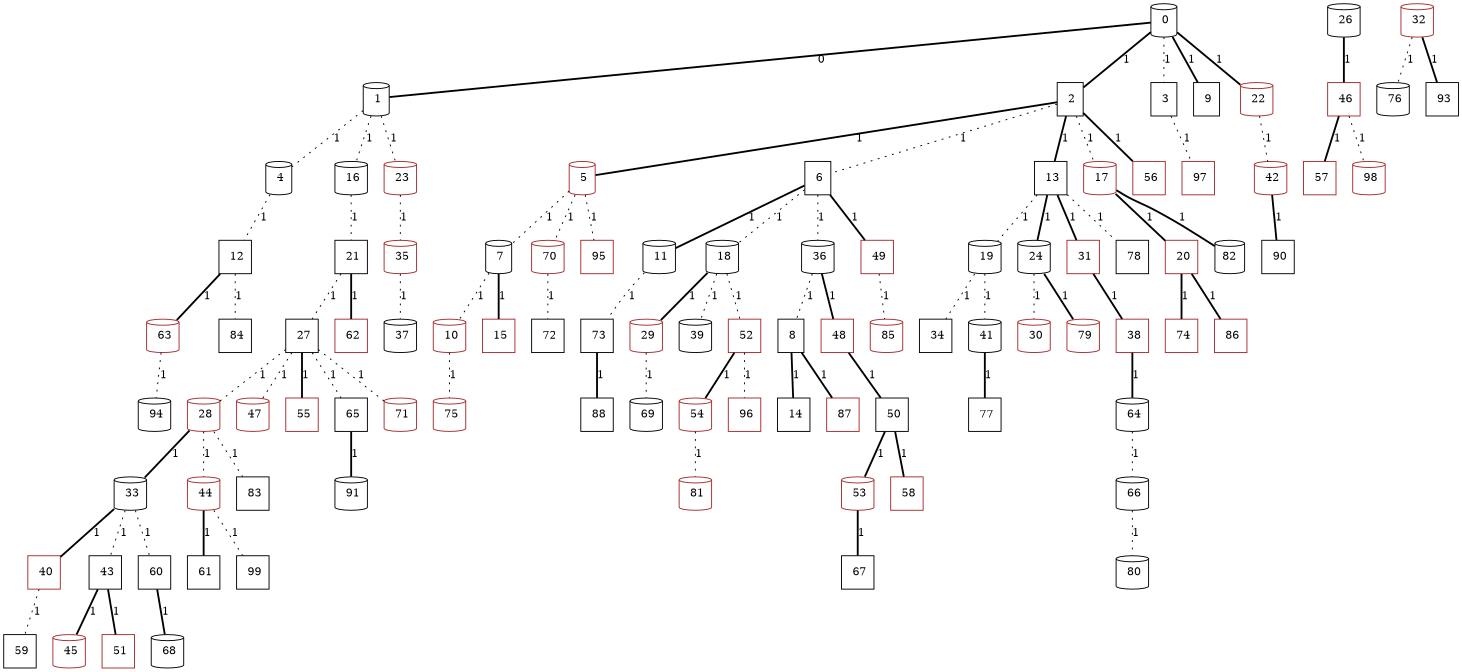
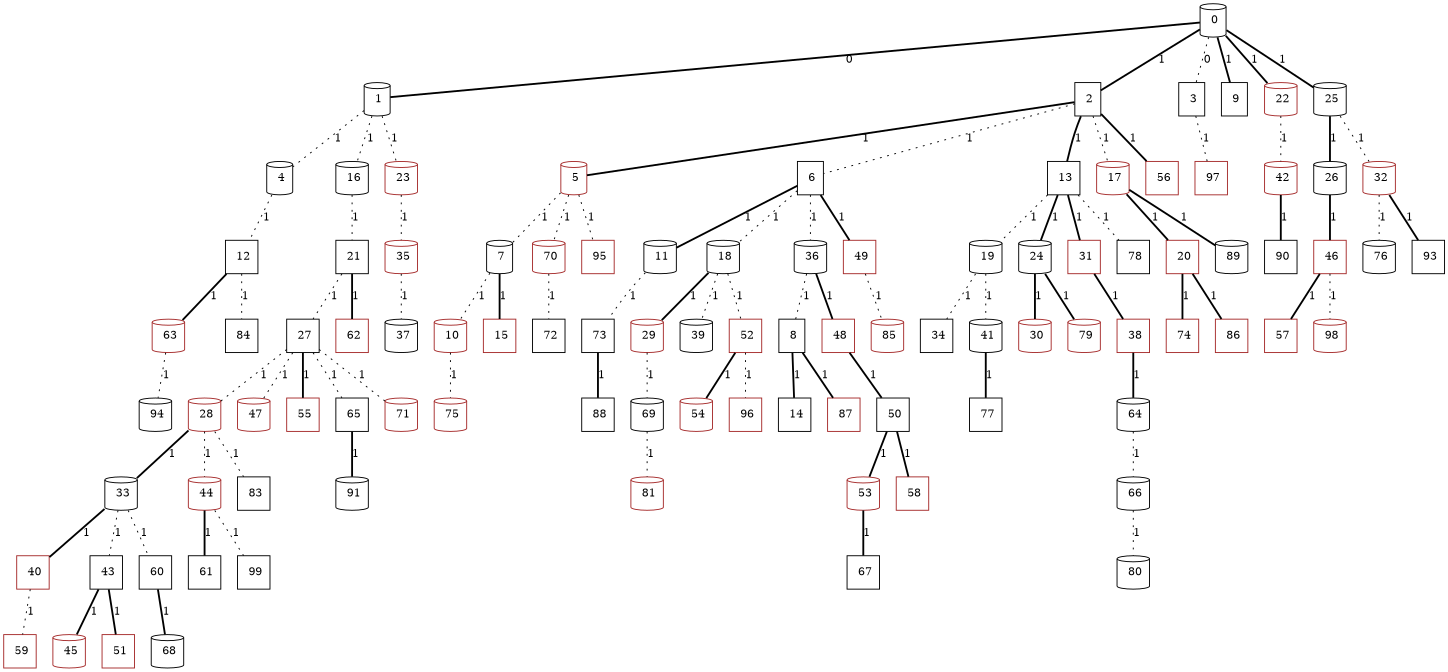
  graph {
    fixedsize="true;"
    node [color=black fontsize=12 hight=.12 shape=cylinder]
    edge [fontsize=12 style=dotted]
    n1 [label=" 0" width=.12]
    n2 [label=" 1" width=.12]
    n3 [label=" 2" shape=box width=.12]
    n4 [label=" 3" shape=box width=.12]
    n5 [label=" 9" shape=box width=.12]
    n6 [color=brown label=" 22" width=.12]
+   n7 [label=" 25" width=.12]
    n8 [label=" 4" width=.12]
    n9 [label=" 16" width=.12]
    n10 [color=brown label=" 23" width=.12]
    n11 [color=brown label=" 5" width=.12]
    n12 [label=" 6" shape=box width=.12]
    n13 [label=" 13" shape=box width=.12]
    n14 [color=brown label=" 17" width=.12]
    n15 [color=brown label=" 56" shape=box width=.12]
    n16 [color=brown label=" 97" shape=box width=.12]
    n17 [color=brown label=" 42" width=.12]
    n18 [label=" 26" width=.12]
    n19 [color=brown label=" 32" width=.12]
    n20 [label=" 12" shape=box width=.12]
    n21 [label=" 21" shape=box width=.12]
    n22 [color=brown label=" 35" width=.12]
    n23 [label=" 7" width=.12]
    n24 [color=brown label=" 70" width=.12]
    n25 [color=brown label=" 95" shape=box width=.12]
    n26 [label=" 11" width=.12]
    n27 [label=" 18" width=.12]
    n28 [label=" 36" width=.12]
    n29 [color=brown label=" 49" shape=box width=.12]
    n30 [label=" 19" width=.12]
    n31 [label=" 24" width=.12]
    n32 [color=brown label=" 31" shape=box width=.12]
    n33 [label=" 78" shape=box width=.12]
    n34 [color=brown label=" 20" shape=box width=.12]
-   n35 [label=82 width=.12]
+   n35 [label=" 89" width=.12]
    n36 [color=brown label=" 63" width=.12]
    n37 [label=" 84" shape=box width=.12]
    n38 [color=brown label=" 10" width=.12]
    n39 [color=brown label=" 15" shape=box width=.12]
    n40 [label=" 72" shape=box width=.12]
    n41 [label=" 8" shape=box width=.12]
    n42 [label=" 14" shape=box width=.12]
    n43 [color=brown label=" 87" shape=box width=.12]
    n44 [label=" 73" shape=box width=.12]
    n45 [color=brown label=" 29" width=.12]
    n46 [label=" 39" width=.12]
    n47 [color=brown label=" 52" shape=box width=.12]
    n48 [color=brown label=" 48" shape=box width=.12]
    n49 [color=brown label=" 85" width=.12]
    n50 [color=brown label=" 75" width=.12]
    n51 [label=" 88" shape=box width=.12]
    n52 [label=" 94" width=.12]
    n53 [label=" 34" shape=box width=.12]
    n54 [label=" 41" width=.12]
    n55 [color=brown label=" 30" width=.12]
    n56 [color=brown label=" 79" width=.12]
    n57 [color=brown label=" 38" shape=box width=.12]
    n58 [label=" 27" shape=box width=.12]
    n59 [color=brown label=" 62" shape=box width=.12]
    n60 [color=brown label=" 74" shape=box width=.12]
    n61 [color=brown label=" 86" shape=box width=.12]
    n62 [label=" 69" width=.12]
    n63 [color=brown label=" 54" width=.12]
    n64 [color=brown label=" 96" shape=box width=.12]
    n65 [label=" 77" shape=box width=.12]
    n66 [color=brown label=" 28" width=.12]
    n67 [color=brown label=" 47" width=.12]
    n68 [color=brown label=" 55" shape=box width=.12]
    n69 [label=" 65" shape=box width=.12]
    n70 [color=brown label=" 71" width=.12]
    n71 [label=" 90" shape=box width=.12]
    n72 [label=" 37" width=.12]
    n73 [color=brown label=" 46" shape=box width=.12]
    n74 [label=" 76" width=.12]
    n75 [label=" 93" shape=box width=.12]
    n76 [color=brown label=" 57" shape=box width=.12]
    n77 [color=brown label=" 98" width=.12]
    n78 [label=" 33" width=.12]
    n79 [color=brown label=" 44" width=.12]
    n80 [label=" 83" shape=box width=.12]
    n81 [label=" 91" width=.12]
    n82 [color=brown label=" 40" shape=box width=.12]
    n83 [label=" 43" shape=box width=.12]
    n84 [label=" 60" shape=box width=.12]
    n85 [label=" 61" shape=box width=.12]
    n86 [label=" 99" shape=box width=.12]
    n87 [label=" 64" width=.12]
-   n88 [label=" 59" shape=box width=.12]
+   n88 [color=brown label=" 59" shape=box width=.12]
    n89 [color=brown label=" 45" width=.12]
    n90 [color=brown label=" 51" shape=box width=.12]
    n91 [label=" 68" width=.12]
    n92 [label=" 50" shape=box width=.12]
    n93 [label=" 66" width=.12]
    n94 [color=brown label=" 53" width=.12]
    n95 [color=brown label=" 58" shape=box width=.12]
    n96 [label=" 67" shape=box width=.12]
    n97 [color=brown label=" 81" width=.12]
    n98 [label=" 80" width=.12]
    n1 -- n2 [label=0 style=bold]
    n1 -- n3 [label=1 style=bold]
-   n1 -- n4 [label=1]
+   n1 -- n4 [label=0]
    n1 -- n5 [label=1 style=bold]
    n1 -- n6 [label=1 style=bold]
+   n1 -- n7 [label=1 style=bold]
    n2 -- n8 [label=1]
    n2 -- n9 [label=1]
    n2 -- n10 [label=1]
    n3 -- n11 [label=1 style=bold]
    n3 -- n12 [label=1]
    n3 -- n13 [label=1 style=bold]
    n3 -- n14 [label=1]
    n3 -- n15 [label=1 style=bold]
    n4 -- n16 [label=1]
    n6 -- n17 [label=1]
+   n7 -- n18 [label=1 style=bold]
+   n7 -- n19 [label=1]
    n8 -- n20 [label=1]
    n9 -- n21 [label=1]
    n10 -- n22 [label=1]
    n11 -- n23 [label=1]
    n11 -- n24 [label=1]
    n11 -- n25 [label=1]
    n12 -- n26 [label=1 style=bold]
    n12 -- n27 [label=1]
    n12 -- n28 [label=1]
    n12 -- n29 [label=1 style=bold]
    n13 -- n30 [label=1]
    n13 -- n31 [label=1 style=bold]
    n13 -- n32 [label=1 style=bold]
    n13 -- n33 [label=1]
    n14 -- n34 [label=1 style=bold]
    n14 -- n35 [label=1 style=bold]
    n17 -- n71 [label=1 style=bold]
    n18 -- n73 [label=1 style=bold]
    n19 -- n74 [label=1]
    n19 -- n75 [label=1 style=bold]
    n20 -- n36 [label=1 style=bold]
    n20 -- n37 [label=1]
    n21 -- n58 [label=1]
    n21 -- n59 [label=1 style=bold]
    n22 -- n72 [label=1]
    n23 -- n38 [label=1]
    n23 -- n39 [label=1 style=bold]
    n24 -- n40 [label=1]
    n26 -- n44 [label=1]
    n27 -- n45 [label=1 style=bold]
    n27 -- n46 [label=1]
    n27 -- n47 [label=1]
    n28 -- n41 [label=1]
    n28 -- n48 [label=1 style=bold]
    n29 -- n49 [label=1]
    n30 -- n53 [label=1]
    n30 -- n54 [label=1]
-   n31 -- n55 [label=1]
+   n31 -- n55 [label=1 style=bold]
    n31 -- n56 [label=1 style=bold]
    n32 -- n57 [label=1 style=bold]
    n34 -- n60 [label=1 style=bold]
    n34 -- n61 [label=1 style=bold]
    n36 -- n52 [label=1]
    n38 -- n50 [label=1]
    n41 -- n42 [label=1 style=bold]
    n41 -- n43 [label=1 style=bold]
    n44 -- n51 [label=1 style=bold]
    n45 -- n62 [label=1]
    n47 -- n63 [label=1 style=bold]
    n47 -- n64 [label=1]
    n48 -- n92 [label=1 style=bold]
    n54 -- n65 [label=1 style=bold]
    n57 -- n87 [label=1 style=bold]
    n58 -- n66 [label=1]
    n58 -- n67 [label=1]
    n58 -- n68 [label=1 style=bold]
    n58 -- n69 [label=1]
    n58 -- n70 [label=1]
-   n63 -- n97 [label=1]
+   n62 -- n97 [label=1]
    n66 -- n78 [label=1 style=bold]
    n66 -- n79 [label=1]
    n66 -- n80 [label=1]
    n69 -- n81 [label=1 style=bold]
    n73 -- n76 [label=1 style=bold]
    n73 -- n77 [label=1]
    n78 -- n82 [label=1 style=bold]
    n78 -- n83 [label=1]
    n78 -- n84 [label=1]
    n79 -- n85 [label=1 style=bold]
    n79 -- n86 [label=1]
    n82 -- n88 [label=1]
    n83 -- n89 [label=1 style=bold]
    n83 -- n90 [label=1 style=bold]
    n84 -- n91 [label=1 style=bold]
    n87 -- n93 [label=1]
    n92 -- n94 [label=1 style=bold]
    n92 -- n95 [label=1 style=bold]
    n93 -- n98 [label=1]
    n94 -- n96 [label=1 style=bold]
  }
